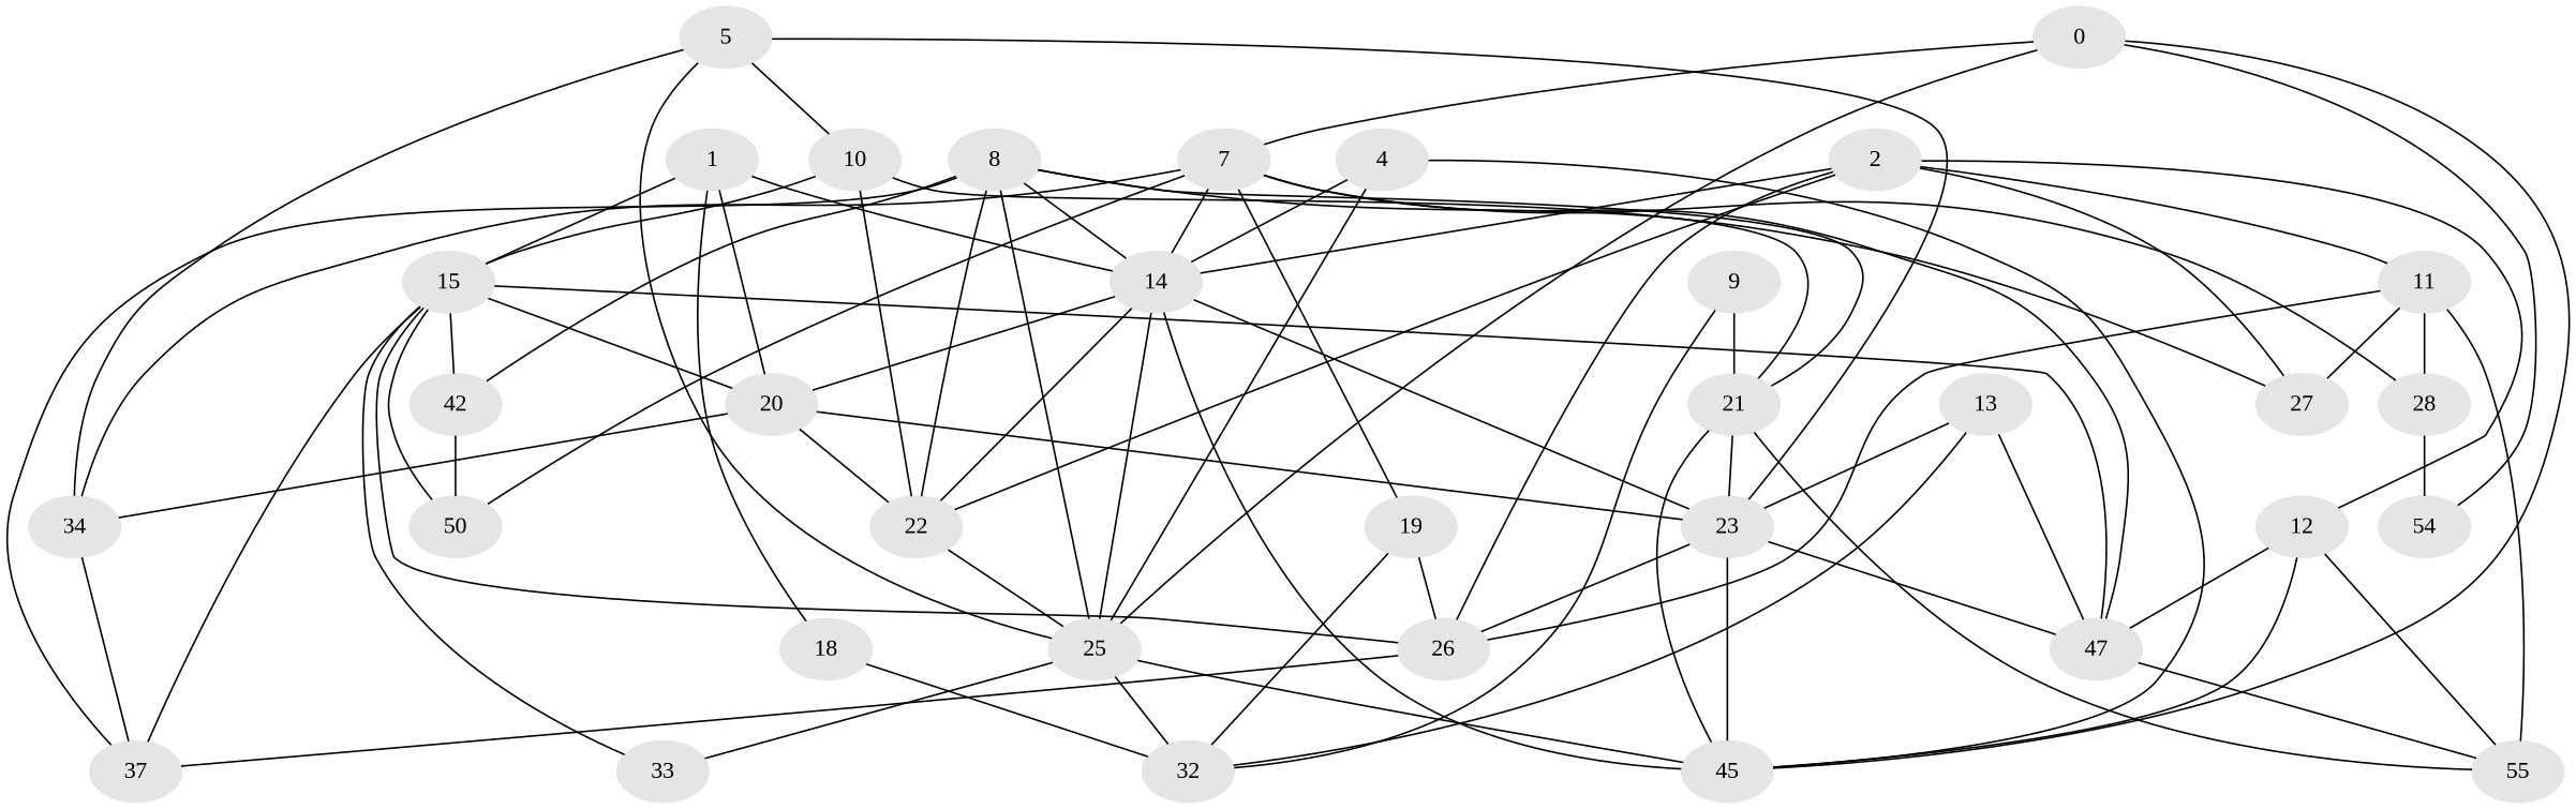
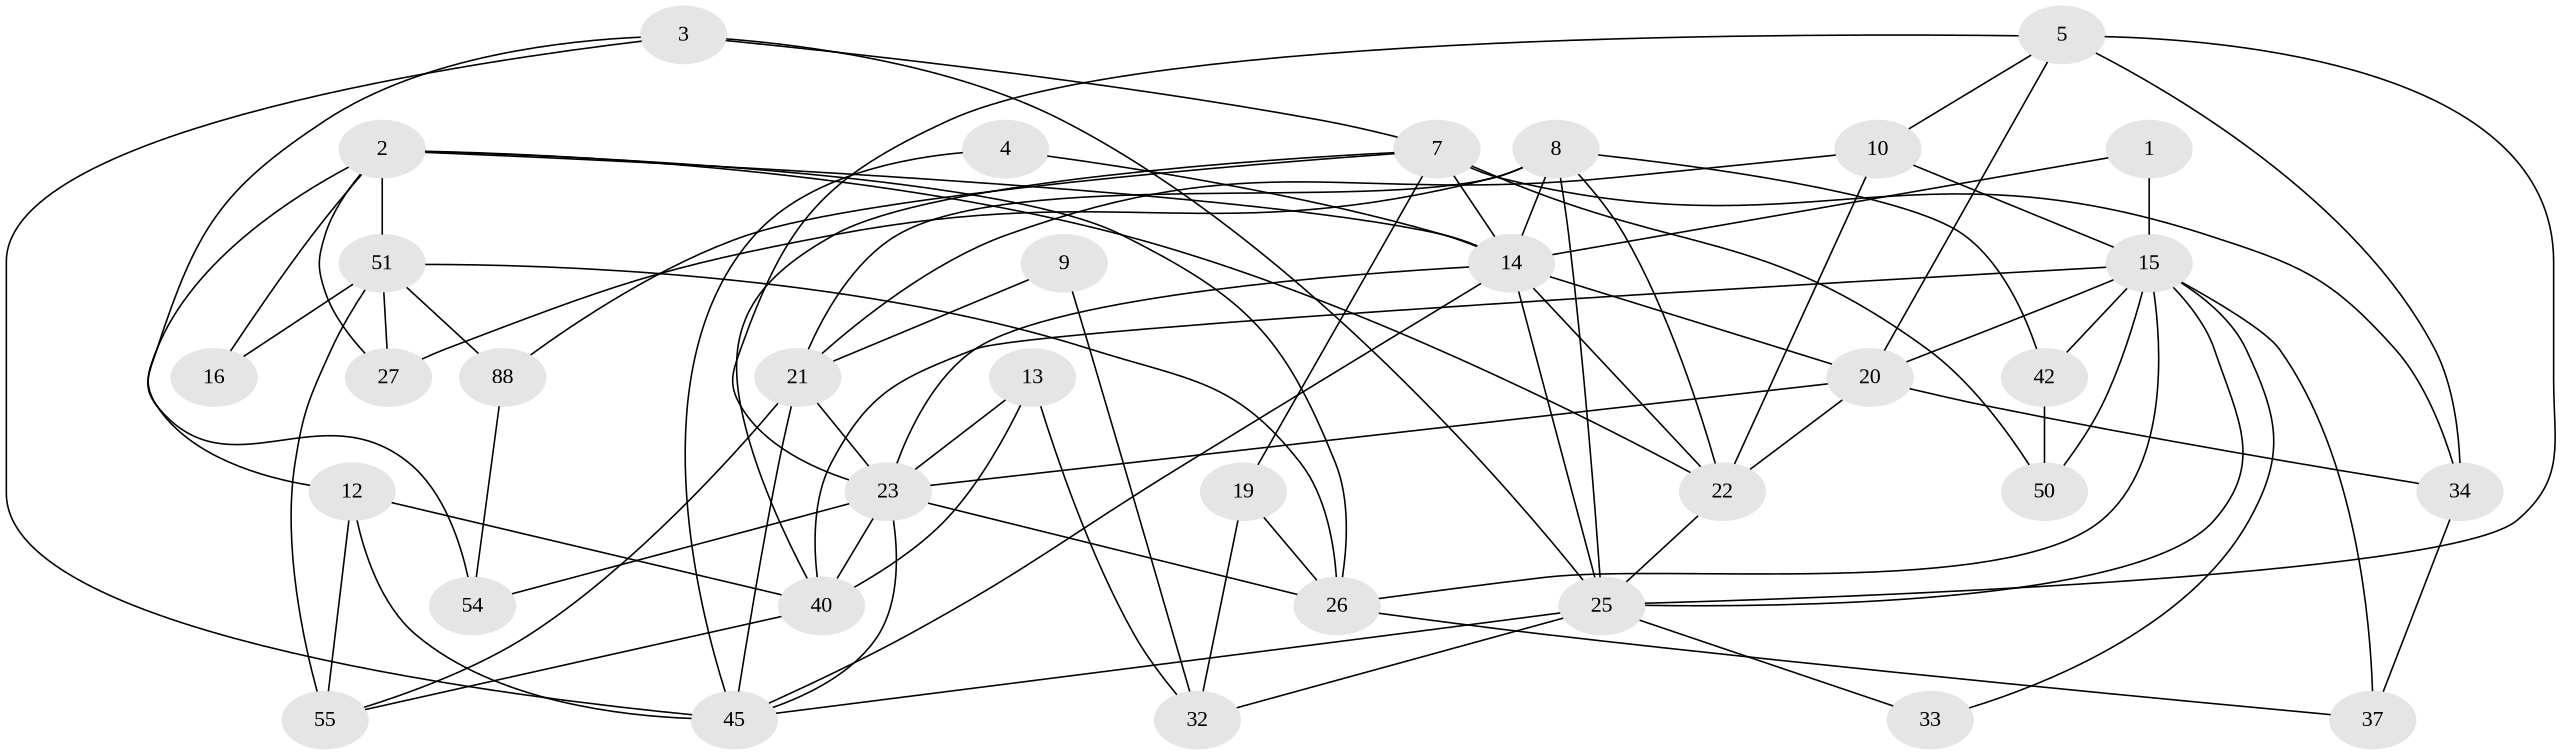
  graph {
    fontname="Liberation Serif"
    node [color=gray90 fontname="Liberation Serif" style=filled]
    edge [fontname="Liberation Serif"]
    1 [super="+31"]
    14 [super="+53"]
    15 [super="+57"]
-   18
    20 [super="+36"]
    22 [super="+54"]
    23 [super="+41"]
    25 [super="+44"]
    45 [super="+51"]
    50
    26 [super="+46"]
-   40 [super="+48" label=47]
+   40 [super="+48"]
    37 [super="+47"]
    42
    n15 [label=33]
    32 [super="+43"]
    34 [super="+52"]
    2 [super="+33"]
-   11 [super="+29"]
+   11 [super="+29" label=51]
    12
+   16
    27
-   28
+   28 [label=88]
    55
-   3 [super="+39" label=0]
+   3 [super="+39"]
    7 [super="+30"]
    n27 [label=54]
    19
    4 [super="+6"]
    5 [super="+49"]
    10 [super="+24"]
    21 [super="+35"]
    8 [super="+17"]
    9
    13
    1 -- 14
    1 -- 15
-   1 -- 18
-   1 -- 20
+   5 -- 20
    14 -- 20
    14 -- 22
    14 -- 23
    14 -- 25
    14 -- 45
    15 -- 20
    15 -- 50
    15 -- 26
    15 -- 40
    15 -- 37
    15 -- 42
    15 -- n15
-   18 -- 32
    20 -- 22
    20 -- 23
    20 -- 34
    22 -- 25
    23 -- 45
    23 -- 26
    23 -- 40
+   23 -- n27
    25 -- 45
    25 -- n15
    25 -- 32
    26 -- 37
    40 -- 55
    42 -- 50
    34 -- 37
    2 -- 14
    2 -- 22
    2 -- 26
    2 -- 11
    2 -- 12
+   2 -- 16
    2 -- 27
    11 -- 26
+   11 -- 16
    11 -- 27
    11 -- 28
    11 -- 55 [weight=2]
    12 -- 45
    12 -- 40
    12 -- 55
    28 -- n27
    3 -- 25
    3 -- 45
    3 -- 7
    3 -- n27
    7 -- 14 [weight=2]
    7 -- 50
    7 -- 40
    7 -- 34
    7 -- 28
    7 -- 19
    19 -- 26
    19 -- 32
    4 -- 14
-   4 -- 25
+   15 -- 25
    4 -- 45
    5 -- 23
    5 -- 25
    5 -- 34
    5 -- 10
    10 -- 15
    10 -- 22
    10 -- 21
    21 -- 23
    21 -- 45
    21 -- 55
    8 -- 14 [weight=2]
    8 -- 22 [weight=2]
    8 -- 25
-   8 -- 37
    8 -- 42
    8 -- 27
    8 -- 21
    9 -- 32
    9 -- 21
    13 -- 23
    13 -- 40
    13 -- 32
  }
